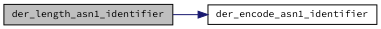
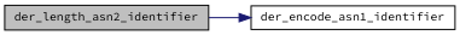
  digraph {
    rankdir=LR
    fontname="Source Code Pro"
    node [color=black fontname="Source Code Pro" fontsize=10 shape=record style=filled]
-   n1 [fillcolor=grey75 fontcolor=black height=0.2 label=der_length_asn1_identifier width=0.4]
+   n1 [fillcolor=grey75 fontcolor=black height=0.2 label=der_length_asn2_identifier width=0.4]
    n2 [fillcolor=white height=0.2 label=der_encode_asn1_identifier width=0.4]
    n1 -> n2 [color=midnightblue fontname="Source Code Pro" fontsize=10 labelfontname=Helvetica labelfontsize=10 style=solid]
  }
